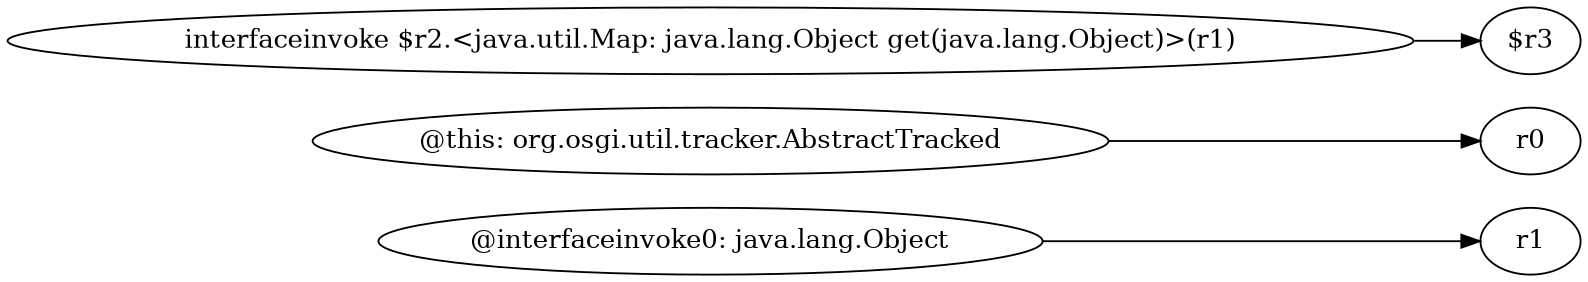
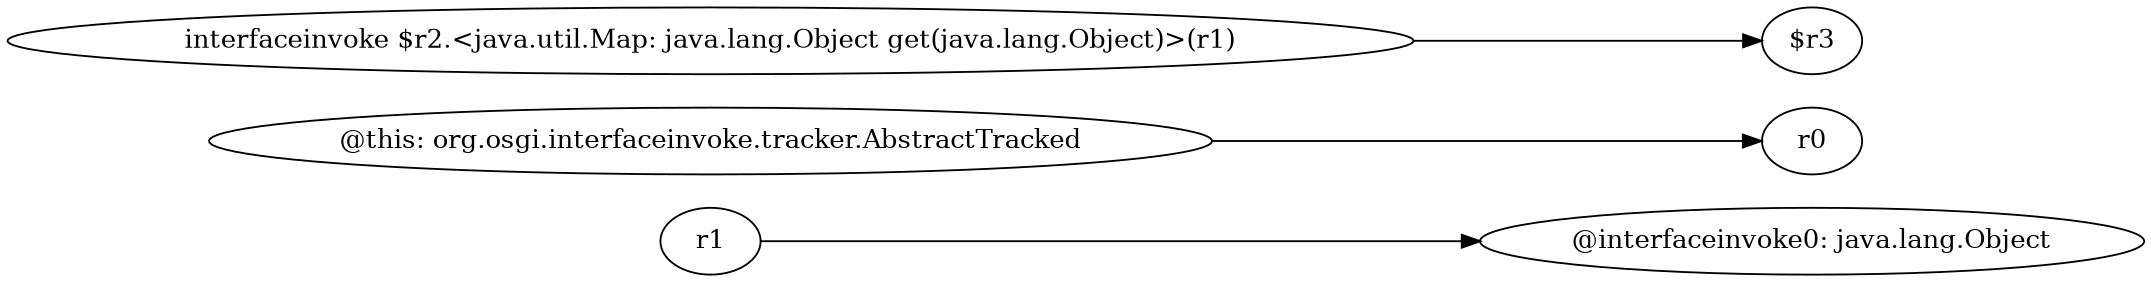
  digraph {
    rankdir=LR
    n1 [label="@interfaceinvoke0: java.lang.Object"]
    n2 [label=r1]
-   n3 [label="@this: org.osgi.util.tracker.AbstractTracked"]
+   n3 [label="@this: org.osgi.interfaceinvoke.tracker.AbstractTracked"]
    n4 [label=r0]
    n5 [label="interfaceinvoke $r2.<java.util.Map: java.lang.Object get(java.lang.Object)>(r1)"]
    n6 [label="$r3"]
-   n1 -> n2
+   n2 -> n1
    n3 -> n4
    n5 -> n6
  }
